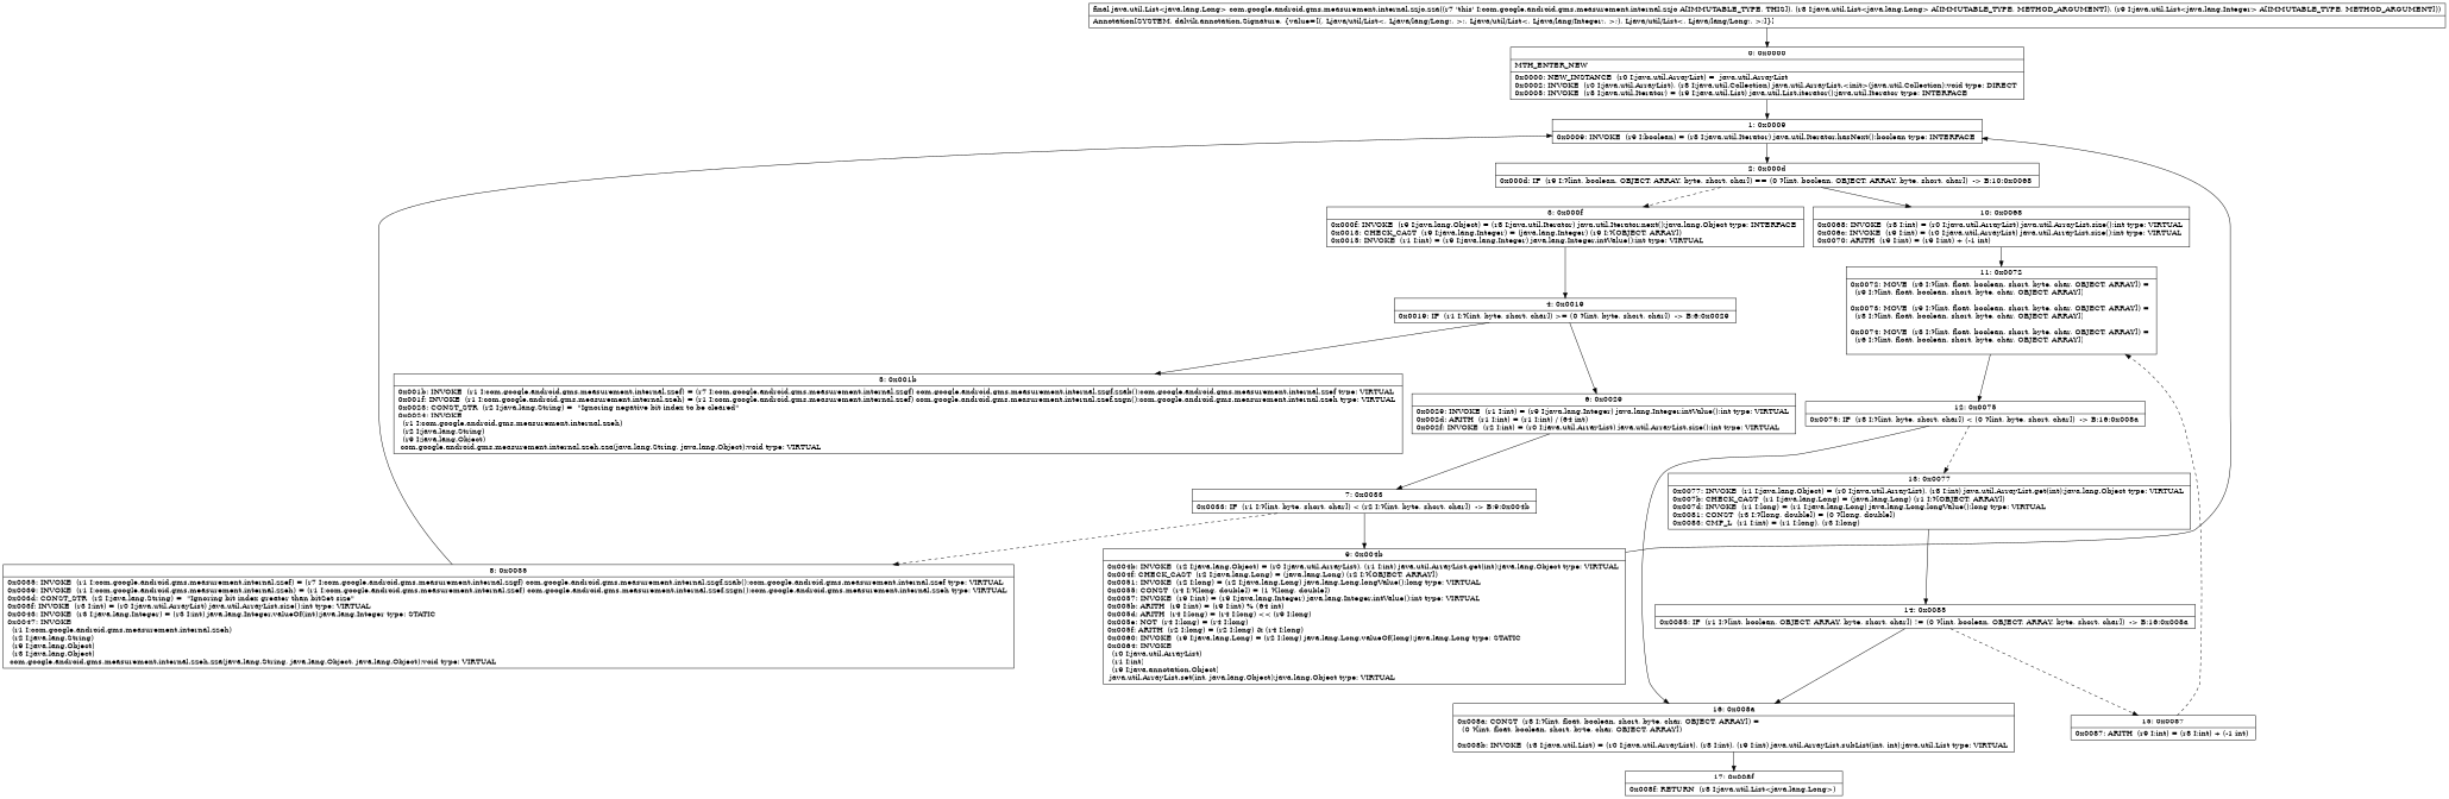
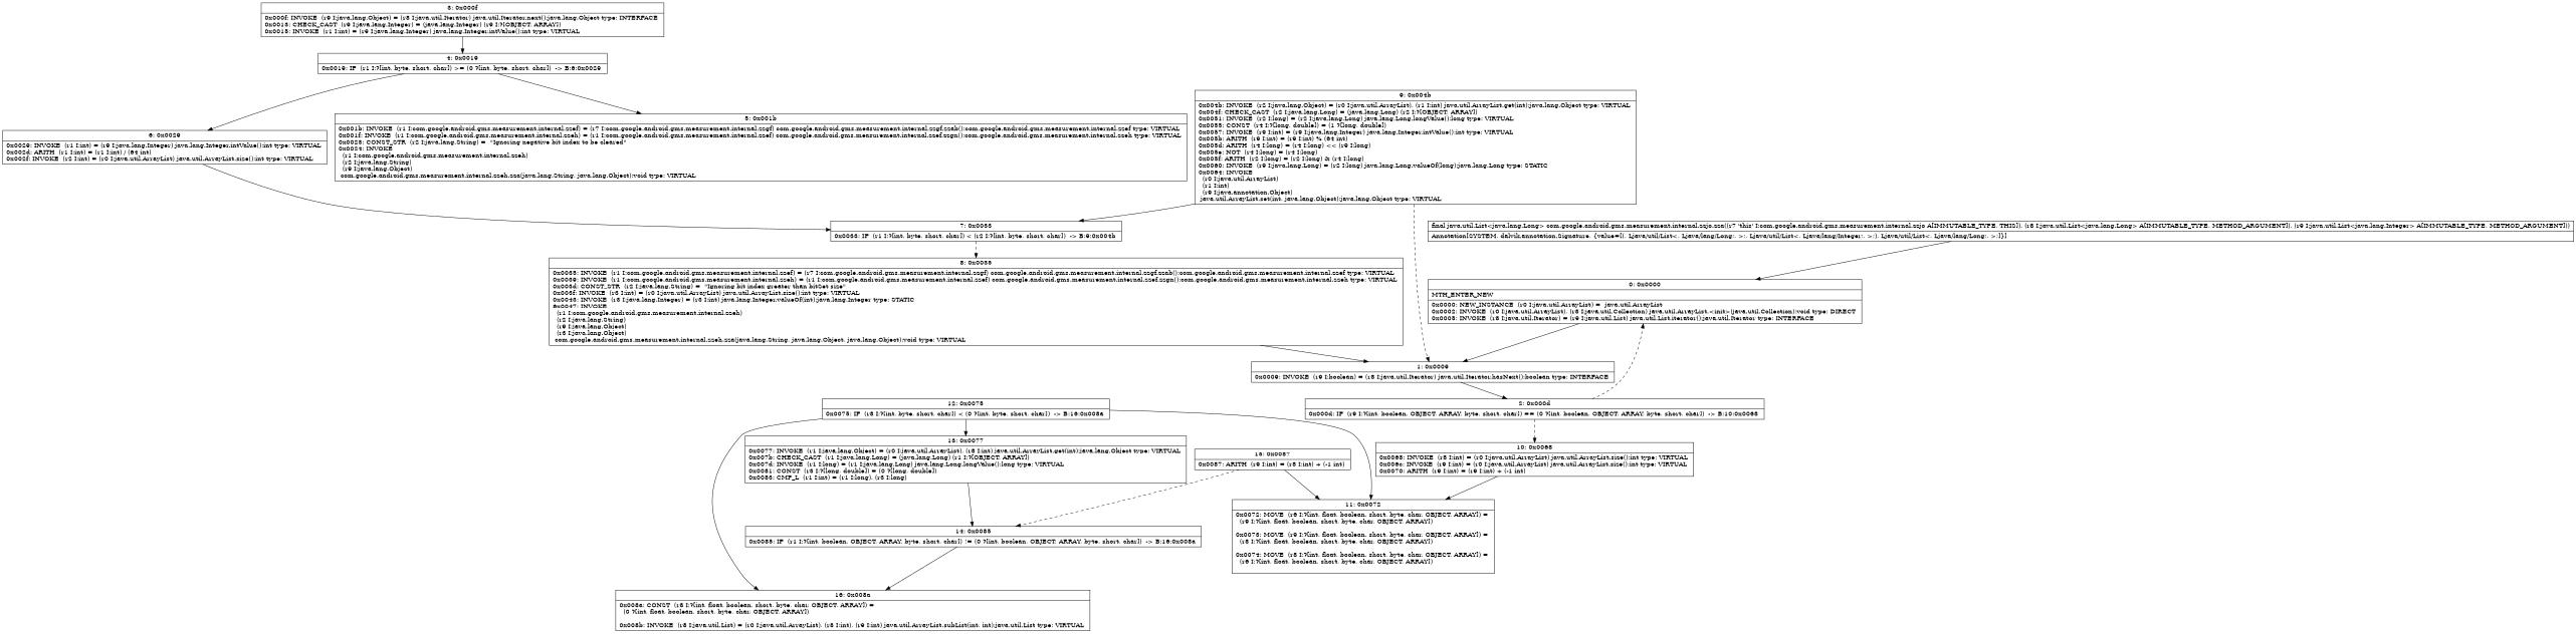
  digraph {
    node [shape=record]
    n1 [label="{0\:\ 0x0000|MTH_ENTER_NEW\l|0x0000: NEW_INSTANCE  (r0 I:java.util.ArrayList) =  java.util.ArrayList \l0x0002: INVOKE  (r0 I:java.util.ArrayList), (r8 I:java.util.Collection) java.util.ArrayList.\<init\>(java.util.Collection):void type: DIRECT \l0x0005: INVOKE  (r8 I:java.util.Iterator) = (r9 I:java.util.List) java.util.List.iterator():java.util.Iterator type: INTERFACE \l}"]
    n2 [label="{1\:\ 0x0009|0x0009: INVOKE  (r9 I:boolean) = (r8 I:java.util.Iterator) java.util.Iterator.hasNext():boolean type: INTERFACE \l}"]
    n3 [label="{2\:\ 0x000d|0x000d: IF  (r9 I:?[int, boolean, OBJECT, ARRAY, byte, short, char]) == (0 ?[int, boolean, OBJECT, ARRAY, byte, short, char])  \-\> B:10:0x0068 \l}"]
    n4 [label="{3\:\ 0x000f|0x000f: INVOKE  (r9 I:java.lang.Object) = (r8 I:java.util.Iterator) java.util.Iterator.next():java.lang.Object type: INTERFACE \l0x0013: CHECK_CAST  (r9 I:java.lang.Integer) = (java.lang.Integer) (r9 I:?[OBJECT, ARRAY]) \l0x0015: INVOKE  (r1 I:int) = (r9 I:java.lang.Integer) java.lang.Integer.intValue():int type: VIRTUAL \l}"]
    n5 [label="{10\:\ 0x0068|0x0068: INVOKE  (r8 I:int) = (r0 I:java.util.ArrayList) java.util.ArrayList.size():int type: VIRTUAL \l0x006c: INVOKE  (r9 I:int) = (r0 I:java.util.ArrayList) java.util.ArrayList.size():int type: VIRTUAL \l0x0070: ARITH  (r9 I:int) = (r9 I:int) + (\-1 int) \l}"]
    n6 [label="{4\:\ 0x0019|0x0019: IF  (r1 I:?[int, byte, short, char]) \>= (0 ?[int, byte, short, char])  \-\> B:6:0x0029 \l}"]
    n7 [label="{11\:\ 0x0072|0x0072: MOVE  (r6 I:?[int, float, boolean, short, byte, char, OBJECT, ARRAY]) = \l  (r9 I:?[int, float, boolean, short, byte, char, OBJECT, ARRAY])\l \l0x0073: MOVE  (r9 I:?[int, float, boolean, short, byte, char, OBJECT, ARRAY]) = \l  (r8 I:?[int, float, boolean, short, byte, char, OBJECT, ARRAY])\l \l0x0074: MOVE  (r8 I:?[int, float, boolean, short, byte, char, OBJECT, ARRAY]) = \l  (r6 I:?[int, float, boolean, short, byte, char, OBJECT, ARRAY])\l \l}"]
    n8 [label="{5\:\ 0x001b|0x001b: INVOKE  (r1 I:com.google.android.gms.measurement.internal.zzef) = (r7 I:com.google.android.gms.measurement.internal.zzgf) com.google.android.gms.measurement.internal.zzgf.zzab():com.google.android.gms.measurement.internal.zzef type: VIRTUAL \l0x001f: INVOKE  (r1 I:com.google.android.gms.measurement.internal.zzeh) = (r1 I:com.google.android.gms.measurement.internal.zzef) com.google.android.gms.measurement.internal.zzef.zzgn():com.google.android.gms.measurement.internal.zzeh type: VIRTUAL \l0x0023: CONST_STR  (r2 I:java.lang.String) =  \"Ignoring negative bit index to be cleared\" \l0x0024: INVOKE  \l  (r1 I:com.google.android.gms.measurement.internal.zzeh)\l  (r2 I:java.lang.String)\l  (r9 I:java.lang.Object)\l com.google.android.gms.measurement.internal.zzeh.zza(java.lang.String, java.lang.Object):void type: VIRTUAL \l}"]
    n9 [label="{6\:\ 0x0029|0x0029: INVOKE  (r1 I:int) = (r9 I:java.lang.Integer) java.lang.Integer.intValue():int type: VIRTUAL \l0x002d: ARITH  (r1 I:int) = (r1 I:int) \/ (64 int) \l0x002f: INVOKE  (r2 I:int) = (r0 I:java.util.ArrayList) java.util.ArrayList.size():int type: VIRTUAL \l}"]
    n10 [label="{7\:\ 0x0033|0x0033: IF  (r1 I:?[int, byte, short, char]) \< (r2 I:?[int, byte, short, char])  \-\> B:9:0x004b \l}"]
-   n11 [label="{8\:\ 0x0035|0x0035: INVOKE  (r1 I:com.google.android.gms.measurement.internal.zzef) = (r7 I:com.google.android.gms.measurement.internal.zzgf) com.google.android.gms.measurement.internal.zzgf.zzab():com.google.android.gms.measurement.internal.zzef type: VIRTUAL \l0x0039: INVOKE  (r1 I:com.google.android.gms.measurement.internal.zzeh) = (r1 I:com.google.android.gms.measurement.internal.zzef) com.google.android.gms.measurement.internal.zzef.zzgn():com.google.android.gms.measurement.internal.zzeh type: VIRTUAL \l0x003d: CONST_STR  (r2 I:java.lang.String) =  \"Ignoring bit index greater than bitSet size\" \l0x003f: INVOKE  (r3 I:int) = (r0 I:java.util.ArrayList) java.util.ArrayList.size():int type: VIRTUAL \l0x0043: INVOKE  (r3 I:java.lang.Integer) = (r3 I:int) java.lang.Integer.valueOf(int):java.lang.Integer type: STATIC \l0x0047: INVOKE  \l  (r1 I:com.google.android.gms.measurement.internal.zzeh)\l  (r2 I:java.lang.String)\l  (r9 I:java.lang.Object)\l  (r3 I:java.lang.Object)\l com.google.android.gms.measurement.internal.zzeh.zza(java.lang.String, java.lang.Object, java.lang.Object):void type: VIRTUAL \l}"]
+   n11 [label="{8\:\ 0x0035|0x0035: INVOKE  (r1 I:com.google.android.gms.measurement.internal.zzef) = (r7 I:com.google.android.gms.measurement.internal.zzgf) com.google.android.gms.measurement.internal.zzgf.zzab():com.google.android.gms.measurement.internal.zzef type: VIRTUAL \l0x0039: INVOKE  (r1 I:com.google.android.gms.measurement.internal.zzeh) = (r1 I:com.google.android.gms.measurement.internal.zzef) com.google.android.gms.measurement.internal.zzef.zzgn():com.google.android.gms.measurement.internal.zzeh type: VIRTUAL \l0x003d: CONST_STR  (r2 I:java.lang.String) =  \"Ignoring bit index greater than bitSet size\" \l0x003f: INVOKE  (r3 I:int) = (r0 I:java.util.ArrayList) java.util.ArrayList.size():int type: VIRTUAL \l0x0043: INVOKE  (r3 I:java.lang.Integer) = (r3 I:int) java.lang.Integer.valueOf(int):java.lang.Integer type: STATIC \l6x0047: INVOKE  \l  (r1 I:com.google.android.gms.measurement.internal.zzeh)\l  (r2 I:java.lang.String)\l  (r9 I:java.lang.Object)\l  (r3 I:java.lang.Object)\l com.google.android.gms.measurement.internal.zzeh.zza(java.lang.String, java.lang.Object, java.lang.Object):void type: VIRTUAL \l}"]
    n12 [label="{9\:\ 0x004b|0x004b: INVOKE  (r2 I:java.lang.Object) = (r0 I:java.util.ArrayList), (r1 I:int) java.util.ArrayList.get(int):java.lang.Object type: VIRTUAL \l0x004f: CHECK_CAST  (r2 I:java.lang.Long) = (java.lang.Long) (r2 I:?[OBJECT, ARRAY]) \l0x0051: INVOKE  (r2 I:long) = (r2 I:java.lang.Long) java.lang.Long.longValue():long type: VIRTUAL \l0x0055: CONST  (r4 I:?[long, double]) = (1 ?[long, double]) \l0x0057: INVOKE  (r9 I:int) = (r9 I:java.lang.Integer) java.lang.Integer.intValue():int type: VIRTUAL \l0x005b: ARITH  (r9 I:int) = (r9 I:int) % (64 int) \l0x005d: ARITH  (r4 I:long) = (r4 I:long) \<\< (r9 I:long) \l0x005e: NOT  (r4 I:long) = (r4 I:long) \l0x005f: ARITH  (r2 I:long) = (r2 I:long) & (r4 I:long) \l0x0060: INVOKE  (r9 I:java.lang.Long) = (r2 I:long) java.lang.Long.valueOf(long):java.lang.Long type: STATIC \l0x0064: INVOKE  \l  (r0 I:java.util.ArrayList)\l  (r1 I:int)\l  (r9 I:java.annotation.Object)\l java.util.ArrayList.set(int, java.lang.Object):java.lang.Object type: VIRTUAL \l}"]
    n13 [label="{12\:\ 0x0075|0x0075: IF  (r8 I:?[int, byte, short, char]) \< (0 ?[int, byte, short, char])  \-\> B:16:0x008a \l}"]
    n14 [label="{13\:\ 0x0077|0x0077: INVOKE  (r1 I:java.lang.Object) = (r0 I:java.util.ArrayList), (r8 I:int) java.util.ArrayList.get(int):java.lang.Object type: VIRTUAL \l0x007b: CHECK_CAST  (r1 I:java.lang.Long) = (java.lang.Long) (r1 I:?[OBJECT, ARRAY]) \l0x007d: INVOKE  (r1 I:long) = (r1 I:java.lang.Long) java.lang.Long.longValue():long type: VIRTUAL \l0x0081: CONST  (r3 I:?[long, double]) = (0 ?[long, double]) \l0x0083: CMP_L  (r1 I:int) = (r1 I:long), (r3 I:long) \l}"]
    n15 [label="{16\:\ 0x008a|0x008a: CONST  (r8 I:?[int, float, boolean, short, byte, char, OBJECT, ARRAY]) = \l  (0 ?[int, float, boolean, short, byte, char, OBJECT, ARRAY])\l \l0x008b: INVOKE  (r8 I:java.util.List) = (r0 I:java.util.ArrayList), (r8 I:int), (r9 I:int) java.util.ArrayList.subList(int, int):java.util.List type: VIRTUAL \l}"]
    n16 [label="{14\:\ 0x0085|0x0085: IF  (r1 I:?[int, boolean, OBJECT, ARRAY, byte, short, char]) != (0 ?[int, boolean, OBJECT, ARRAY, byte, short, char])  \-\> B:16:0x008a \l}"]
-   n17 [label="{17\:\ 0x008f|0x008f: RETURN  (r8 I:java.util.List\<java.lang.Long\>) \l}"]
    n18 [label="{15\:\ 0x0087|0x0087: ARITH  (r9 I:int) = (r8 I:int) + (\-1 int) \l}"]
    n19 [label="{final java.util.List\<java.lang.Long\> com.google.android.gms.measurement.internal.zzjo.zza((r7 'this' I:com.google.android.gms.measurement.internal.zzjo A[IMMUTABLE_TYPE, THIS]), (r8 I:java.util.List\<java.lang.Long\> A[IMMUTABLE_TYPE, METHOD_ARGUMENT]), (r9 I:java.util.List\<java.lang.Integer\> A[IMMUTABLE_TYPE, METHOD_ARGUMENT]))  | Annotation[SYSTEM, dalvik.annotation.Signature, \{value=[(, Ljava\/util\/List\<, Ljava\/lang\/Long;, \>;, Ljava\/util\/List\<, Ljava\/lang\/Integer;, \>;), Ljava\/util\/List\<, Ljava\/lang\/Long;, \>;]\}]\l}"]
    n1 -> n2
    n2 -> n3
-   n3 -> n4 [style=dashed]
-   n3 -> n5
+   n3 -> n1 [style=dashed]
+   n3 -> n5 [style=dashed]
    n4 -> n6
    n5 -> n7
    n6 -> n8 [style=solid]
    n6 -> n9
-   n7 -> n13
+   n13 -> n7
    n9 -> n10
    n10 -> n11 [style=dashed]
-   n10 -> n12
+   n12 -> n10
    n11 -> n2
-   n12 -> n2
-   n13 -> n14 [style=dashed]
+   n12 -> n2 [style=dashed]
+   n13 -> n14 [style=solid]
    n13 -> n15
    n14 -> n16
-   n15 -> n17
    n16 -> n15
-   n16 -> n18 [style=dashed]
-   n18 -> n7 [style=dashed]
+   n18 -> n16 [style=dashed]
+   n18 -> n7
    n19 -> n1
  }
